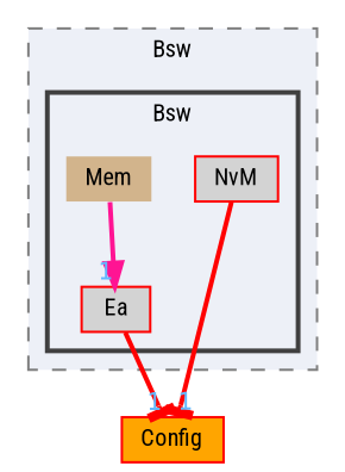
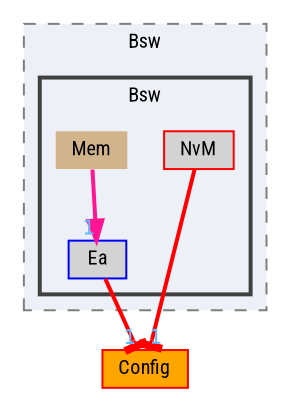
  digraph {
    compound=true
    fontname="Roboto Condensed"
    node [color=blue fillcolor=lightgrey fontname="Roboto Condensed" fontsize=10 shape=box style=filled]
    edge [arrowhead=tee color=red fontcolor=steelblue1 fontname="Roboto Condensed" fontsize=10 headlabel=1 labeldistance=1.5 labelfontname=Helvetica labelfontsize=10 style=bold]
    n1 [fillcolor=tan height=0.2 label=Mem shape=plaintext width=0.4]
-   n2 [color=red height=0.2 label=Ea width=0.4]
+   n2 [height=0.2 label=Ea width=0.4]
    n3 [color=red height=0.2 label=NvM width=0.4]
    n4 [color=red fillcolor=orange height=0.2 label=Config width=0.4]
    subgraph cluster_1 {
      bgcolor="#edf0f7"
      fontsize=10
      label=Bsw
      pencolor=grey50
      style="filled,dashed"
      subgraph cluster_2 {
        bgcolor="#edf0f7"
        fontsize=10
        label=Bsw
        pencolor=grey25
        style="filled,bold"
        n1
        n2
        n3
      }
    }
    n1 -> n2 [arrowhead=normal color=deeppink]
    n2 -> n4
    n3 -> n4
  }
